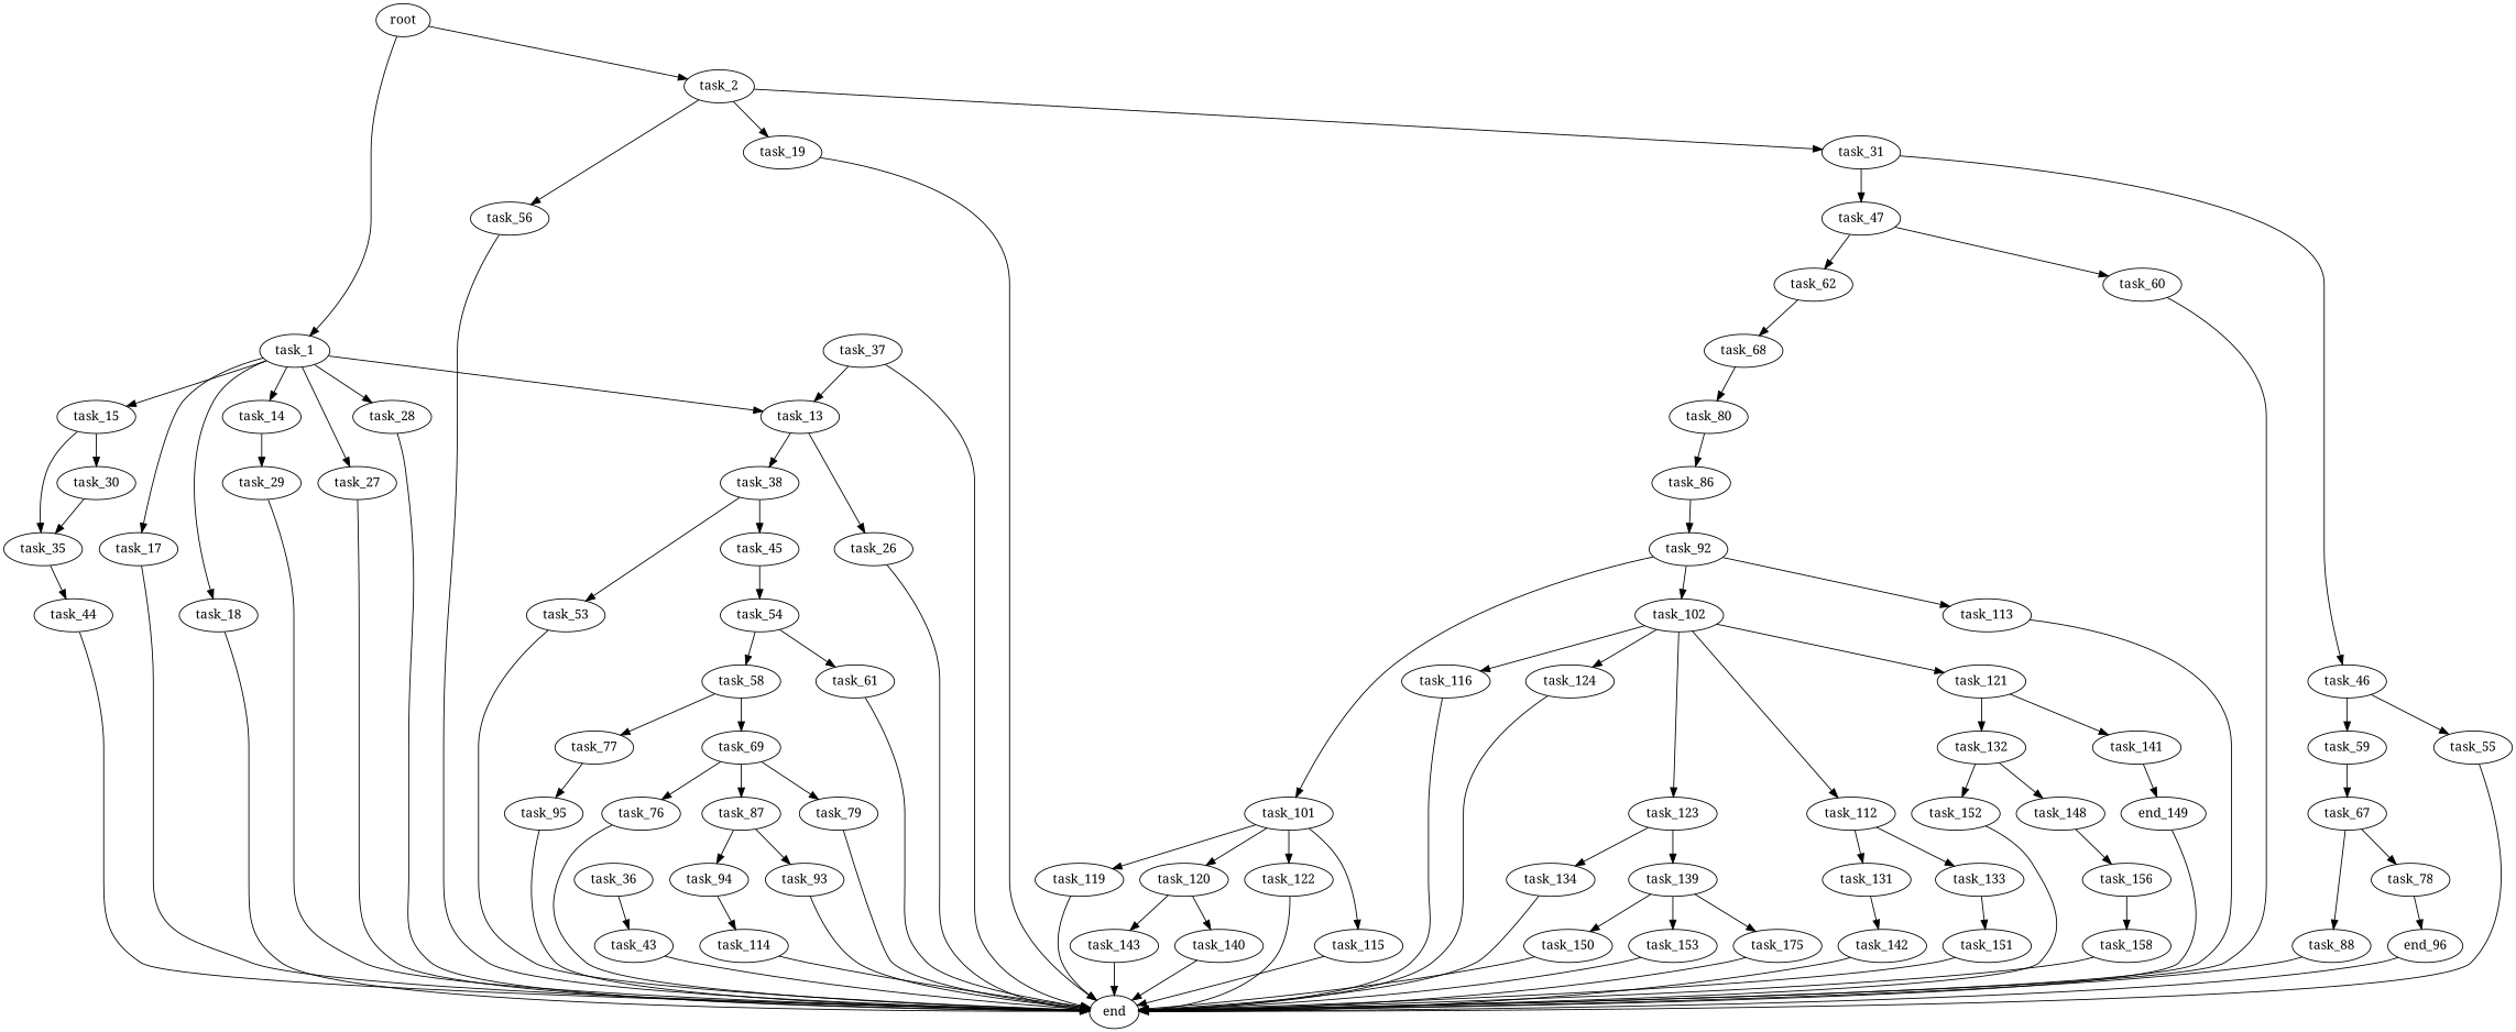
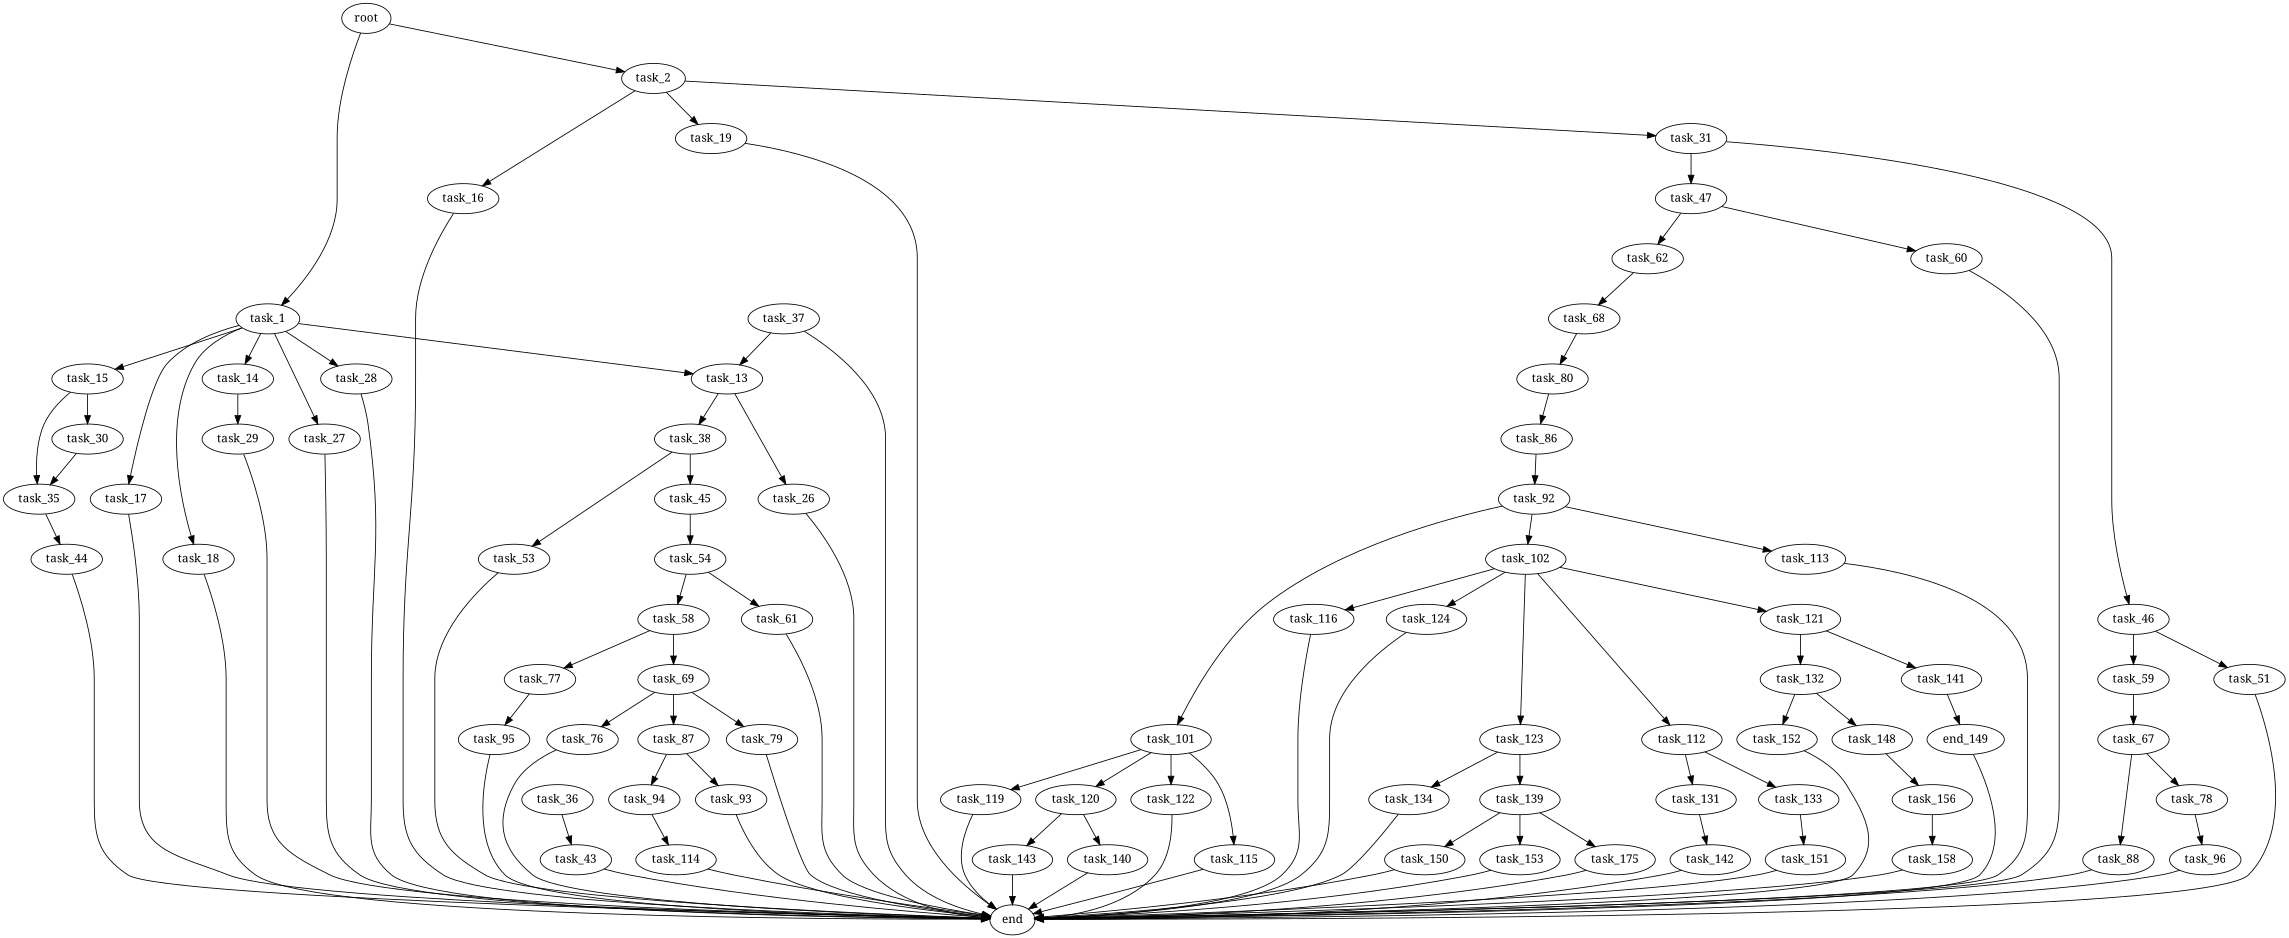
  digraph {
    fontname="Noto Serif"
    node [fontname="Noto Serif"]
    edge [fontname="Noto Serif"]
    root
    task_1
    task_2
    task_13
    task_14
    task_15
    task_17
    task_18
    task_27
    task_28
-   task_16 [label=task_56]
+   task_16
    task_19
    task_31
    task_26
    task_38
    task_29
    task_30
    task_35
    end
    task_46
    task_47
    task_37
    task_45
    task_53
    task_36
    task_43
    task_44
-   task_55
+   task_55 [label=task_51]
    task_59
    task_60
    task_62
    task_54
    task_58
    task_61
    task_67
    task_68
    task_69
    task_77
    task_76
    task_79
    task_87
    task_95
    task_78
    task_88
    task_80
-   task_96 [label=end_96]
+   task_96
    task_86
    task_93
    task_94
    task_92
    task_101
    task_102
    task_113
    task_114
    task_115
    task_119
    task_120
    task_122
    task_112
    task_116
    task_121
    task_123
    task_124
    task_140
    task_143
    task_131
    task_133
    task_132
    task_141
    task_134
    task_139
    task_142
    task_151
    task_148
    task_152
    n76 [label=end_149]
    task_150
    task_153
    n79 [label=task_175]
    task_156
    task_158
    root -> task_1
    root -> task_2
    task_1 -> task_13
    task_1 -> task_14
    task_1 -> task_15
    task_1 -> task_17
    task_1 -> task_18
    task_1 -> task_27
    task_1 -> task_28
    task_2 -> task_16
    task_2 -> task_19
    task_2 -> task_31
    task_13 -> task_26
    task_13 -> task_38
    task_14 -> task_29
    task_15 -> task_30
    task_15 -> task_35
    task_17 -> end
    task_18 -> end
    task_27 -> end
    task_28 -> end
    task_16 -> end
    task_19 -> end
    task_31 -> task_46
    task_31 -> task_47
    task_26 -> end
    task_38 -> task_45
    task_38 -> task_53
    task_29 -> end
    task_30 -> task_35
    task_35 -> task_44
    task_46 -> task_55
    task_46 -> task_59
    task_47 -> task_60
    task_47 -> task_62
    task_37 -> task_13
    task_37 -> end
    task_45 -> task_54
    task_53 -> end
    task_36 -> task_43
    task_43 -> end
    task_44 -> end
    task_55 -> end
    task_59 -> task_67
    task_60 -> end
    task_62 -> task_68
    task_54 -> task_58
    task_54 -> task_61
    task_58 -> task_69
    task_58 -> task_77
    task_61 -> end
    task_67 -> task_78
    task_67 -> task_88
    task_68 -> task_80
    task_69 -> task_76
    task_69 -> task_79
    task_69 -> task_87
    task_77 -> task_95
    task_76 -> end
    task_79 -> end
    task_87 -> task_93
    task_87 -> task_94
    task_95 -> end
    task_78 -> task_96
    task_88 -> end
    task_80 -> task_86
    task_96 -> end
    task_86 -> task_92
    task_93 -> end
    task_94 -> task_114
    task_92 -> task_101
    task_92 -> task_102
    task_92 -> task_113
    task_101 -> task_115
    task_101 -> task_119
    task_101 -> task_120
    task_101 -> task_122
    task_102 -> task_112
    task_102 -> task_116
    task_102 -> task_121
    task_102 -> task_123
    task_102 -> task_124
    task_113 -> end
    task_114 -> end
    task_115 -> end
    task_119 -> end
    task_120 -> task_140
    task_120 -> task_143
    task_122 -> end
    task_112 -> task_131
    task_112 -> task_133
    task_116 -> end
    task_121 -> task_132
    task_121 -> task_141
    task_123 -> task_134
    task_123 -> task_139
    task_124 -> end
    task_140 -> end
    task_143 -> end
    task_131 -> task_142
    task_133 -> task_151
    task_132 -> task_148
    task_132 -> task_152
    task_141 -> n76
    task_134 -> end
    task_139 -> task_150
    task_139 -> task_153
    task_139 -> n79
    task_142 -> end
    task_151 -> end
    task_148 -> task_156
    task_152 -> end
    n76 -> end
    task_150 -> end
    task_153 -> end
    n79 -> end
    task_156 -> task_158
    task_158 -> end
  }
